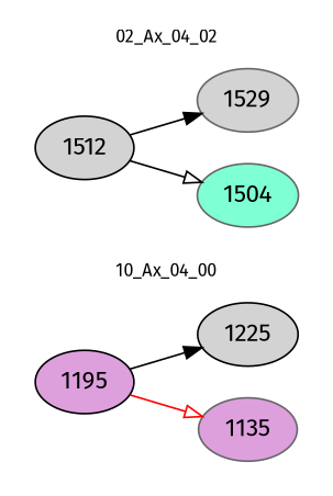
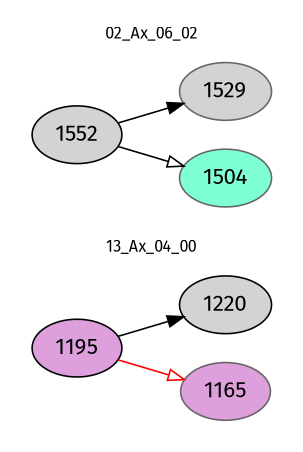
  digraph {
    fontname="Fira Sans"
    rankdir=LR
    node [color=black fillcolor=lightgrey fontname="Fira Sans" style=filled]
    edge [arrowhead=onormal color=black fontname="Fira Sans"]
    n1 [fillcolor=plum label=1195]
-   n2 [color=gray40 fillcolor=plum label=1135]
-   n3 [label=1225]
-   n4 [label=1512]
+   n2 [color=gray40 fillcolor=plum label=1165]
+   n3 [label=1220]
+   n4 [label=1552]
    n5 [color=gray40 fillcolor=aquamarine label=1504]
    n6 [color=gray40 label=1529]
    subgraph cluster_1 {
      color=white
      fontsize=10
-     label="10_Ax_04_00"
+     label="13_Ax_04_00"
      n1
      n2
      n3
    }
    subgraph cluster_2 {
      color=white
      fontsize=10
-     label="02_Ax_04_02"
+     label="02_Ax_06_02"
      n4
      n5
      n6
    }
    n1 -> n2 [color=red]
    n1 -> n3 [arrowhead=normal]
    n4 -> n5
    n4 -> n6 [arrowhead=normal]
  }
